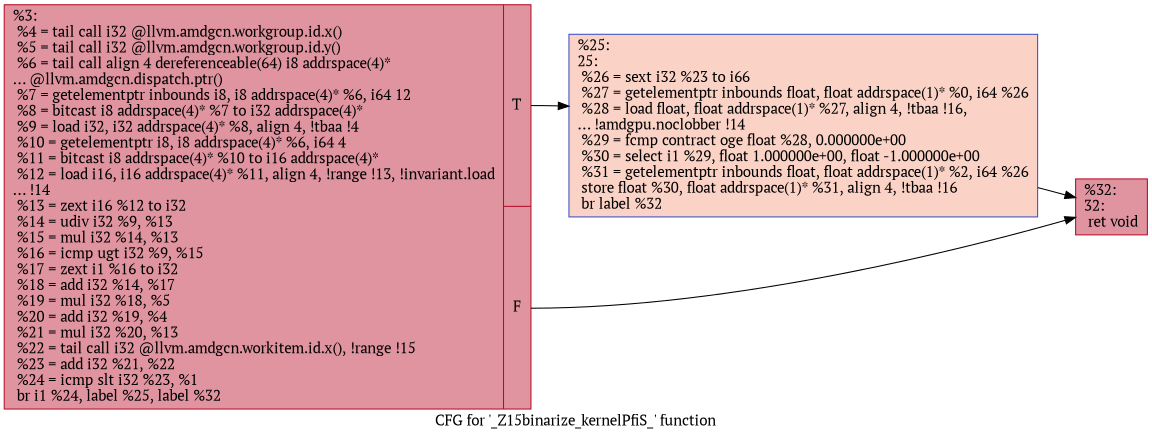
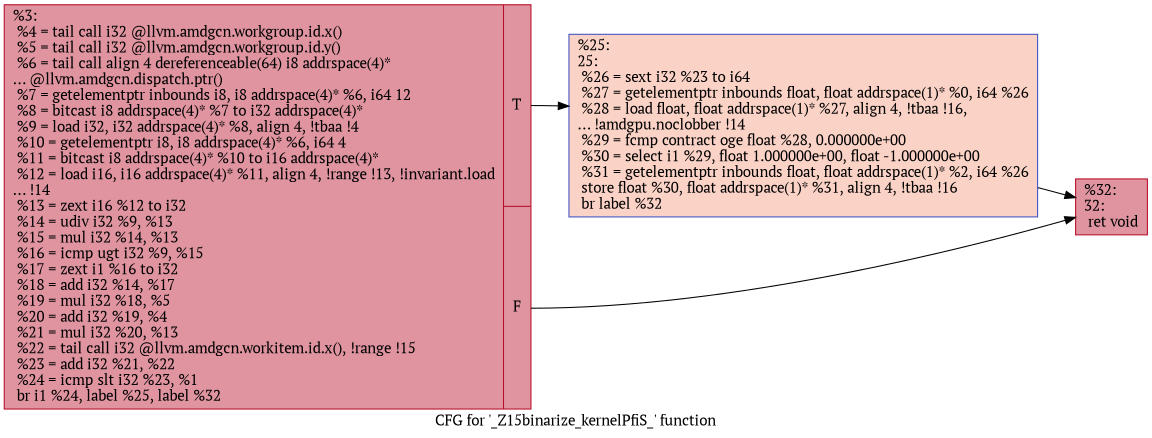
  digraph {
    label="CFG for '_Z15binarize_kernelPfiS_' function"
    rankdir=LR
    fontname="PT Serif"
    node [color="#b70d28ff" fillcolor="#b70d2870" shape=record style=filled fontname="PT Serif"]
    edge [fontname="PT Serif"]
    n1 [label="{%3:\l  %4 = tail call i32 @llvm.amdgcn.workgroup.id.x()\l  %5 = tail call i32 @llvm.amdgcn.workgroup.id.y()\l  %6 = tail call align 4 dereferenceable(64) i8 addrspace(4)*\l... @llvm.amdgcn.dispatch.ptr()\l  %7 = getelementptr inbounds i8, i8 addrspace(4)* %6, i64 12\l  %8 = bitcast i8 addrspace(4)* %7 to i32 addrspace(4)*\l  %9 = load i32, i32 addrspace(4)* %8, align 4, !tbaa !4\l  %10 = getelementptr i8, i8 addrspace(4)* %6, i64 4\l  %11 = bitcast i8 addrspace(4)* %10 to i16 addrspace(4)*\l  %12 = load i16, i16 addrspace(4)* %11, align 4, !range !13, !invariant.load\l... !14\l  %13 = zext i16 %12 to i32\l  %14 = udiv i32 %9, %13\l  %15 = mul i32 %14, %13\l  %16 = icmp ugt i32 %9, %15\l  %17 = zext i1 %16 to i32\l  %18 = add i32 %14, %17\l  %19 = mul i32 %18, %5\l  %20 = add i32 %19, %4\l  %21 = mul i32 %20, %13\l  %22 = tail call i32 @llvm.amdgcn.workitem.id.x(), !range !15\l  %23 = add i32 %21, %22\l  %24 = icmp slt i32 %23, %1\l  br i1 %24, label %25, label %32\l|{<s0>T|<s1>F}}"]
-   n2 [color="#3d50c3ff" fillcolor="#f59c7d70" label="{%25:\l25:                                               \l  %26 = sext i32 %23 to i66\l  %27 = getelementptr inbounds float, float addrspace(1)* %0, i64 %26\l  %28 = load float, float addrspace(1)* %27, align 4, !tbaa !16,\l... !amdgpu.noclobber !14\l  %29 = fcmp contract oge float %28, 0.000000e+00\l  %30 = select i1 %29, float 1.000000e+00, float -1.000000e+00\l  %31 = getelementptr inbounds float, float addrspace(1)* %2, i64 %26\l  store float %30, float addrspace(1)* %31, align 4, !tbaa !16\l  br label %32\l}"]
+   n2 [color="#3d50c3ff" fillcolor="#f59c7d70" label="{%25:\l25:                                               \l  %26 = sext i32 %23 to i64\l  %27 = getelementptr inbounds float, float addrspace(1)* %0, i64 %26\l  %28 = load float, float addrspace(1)* %27, align 4, !tbaa !16,\l... !amdgpu.noclobber !14\l  %29 = fcmp contract oge float %28, 0.000000e+00\l  %30 = select i1 %29, float 1.000000e+00, float -1.000000e+00\l  %31 = getelementptr inbounds float, float addrspace(1)* %2, i64 %26\l  store float %30, float addrspace(1)* %31, align 4, !tbaa !16\l  br label %32\l}"]
    n3 [label="{%32:\l32:                                               \l  ret void\l}"]
    n1 -> n2 [tailport=s0]
    n1 -> n3 [tailport=s1]
    n2 -> n3
  }
